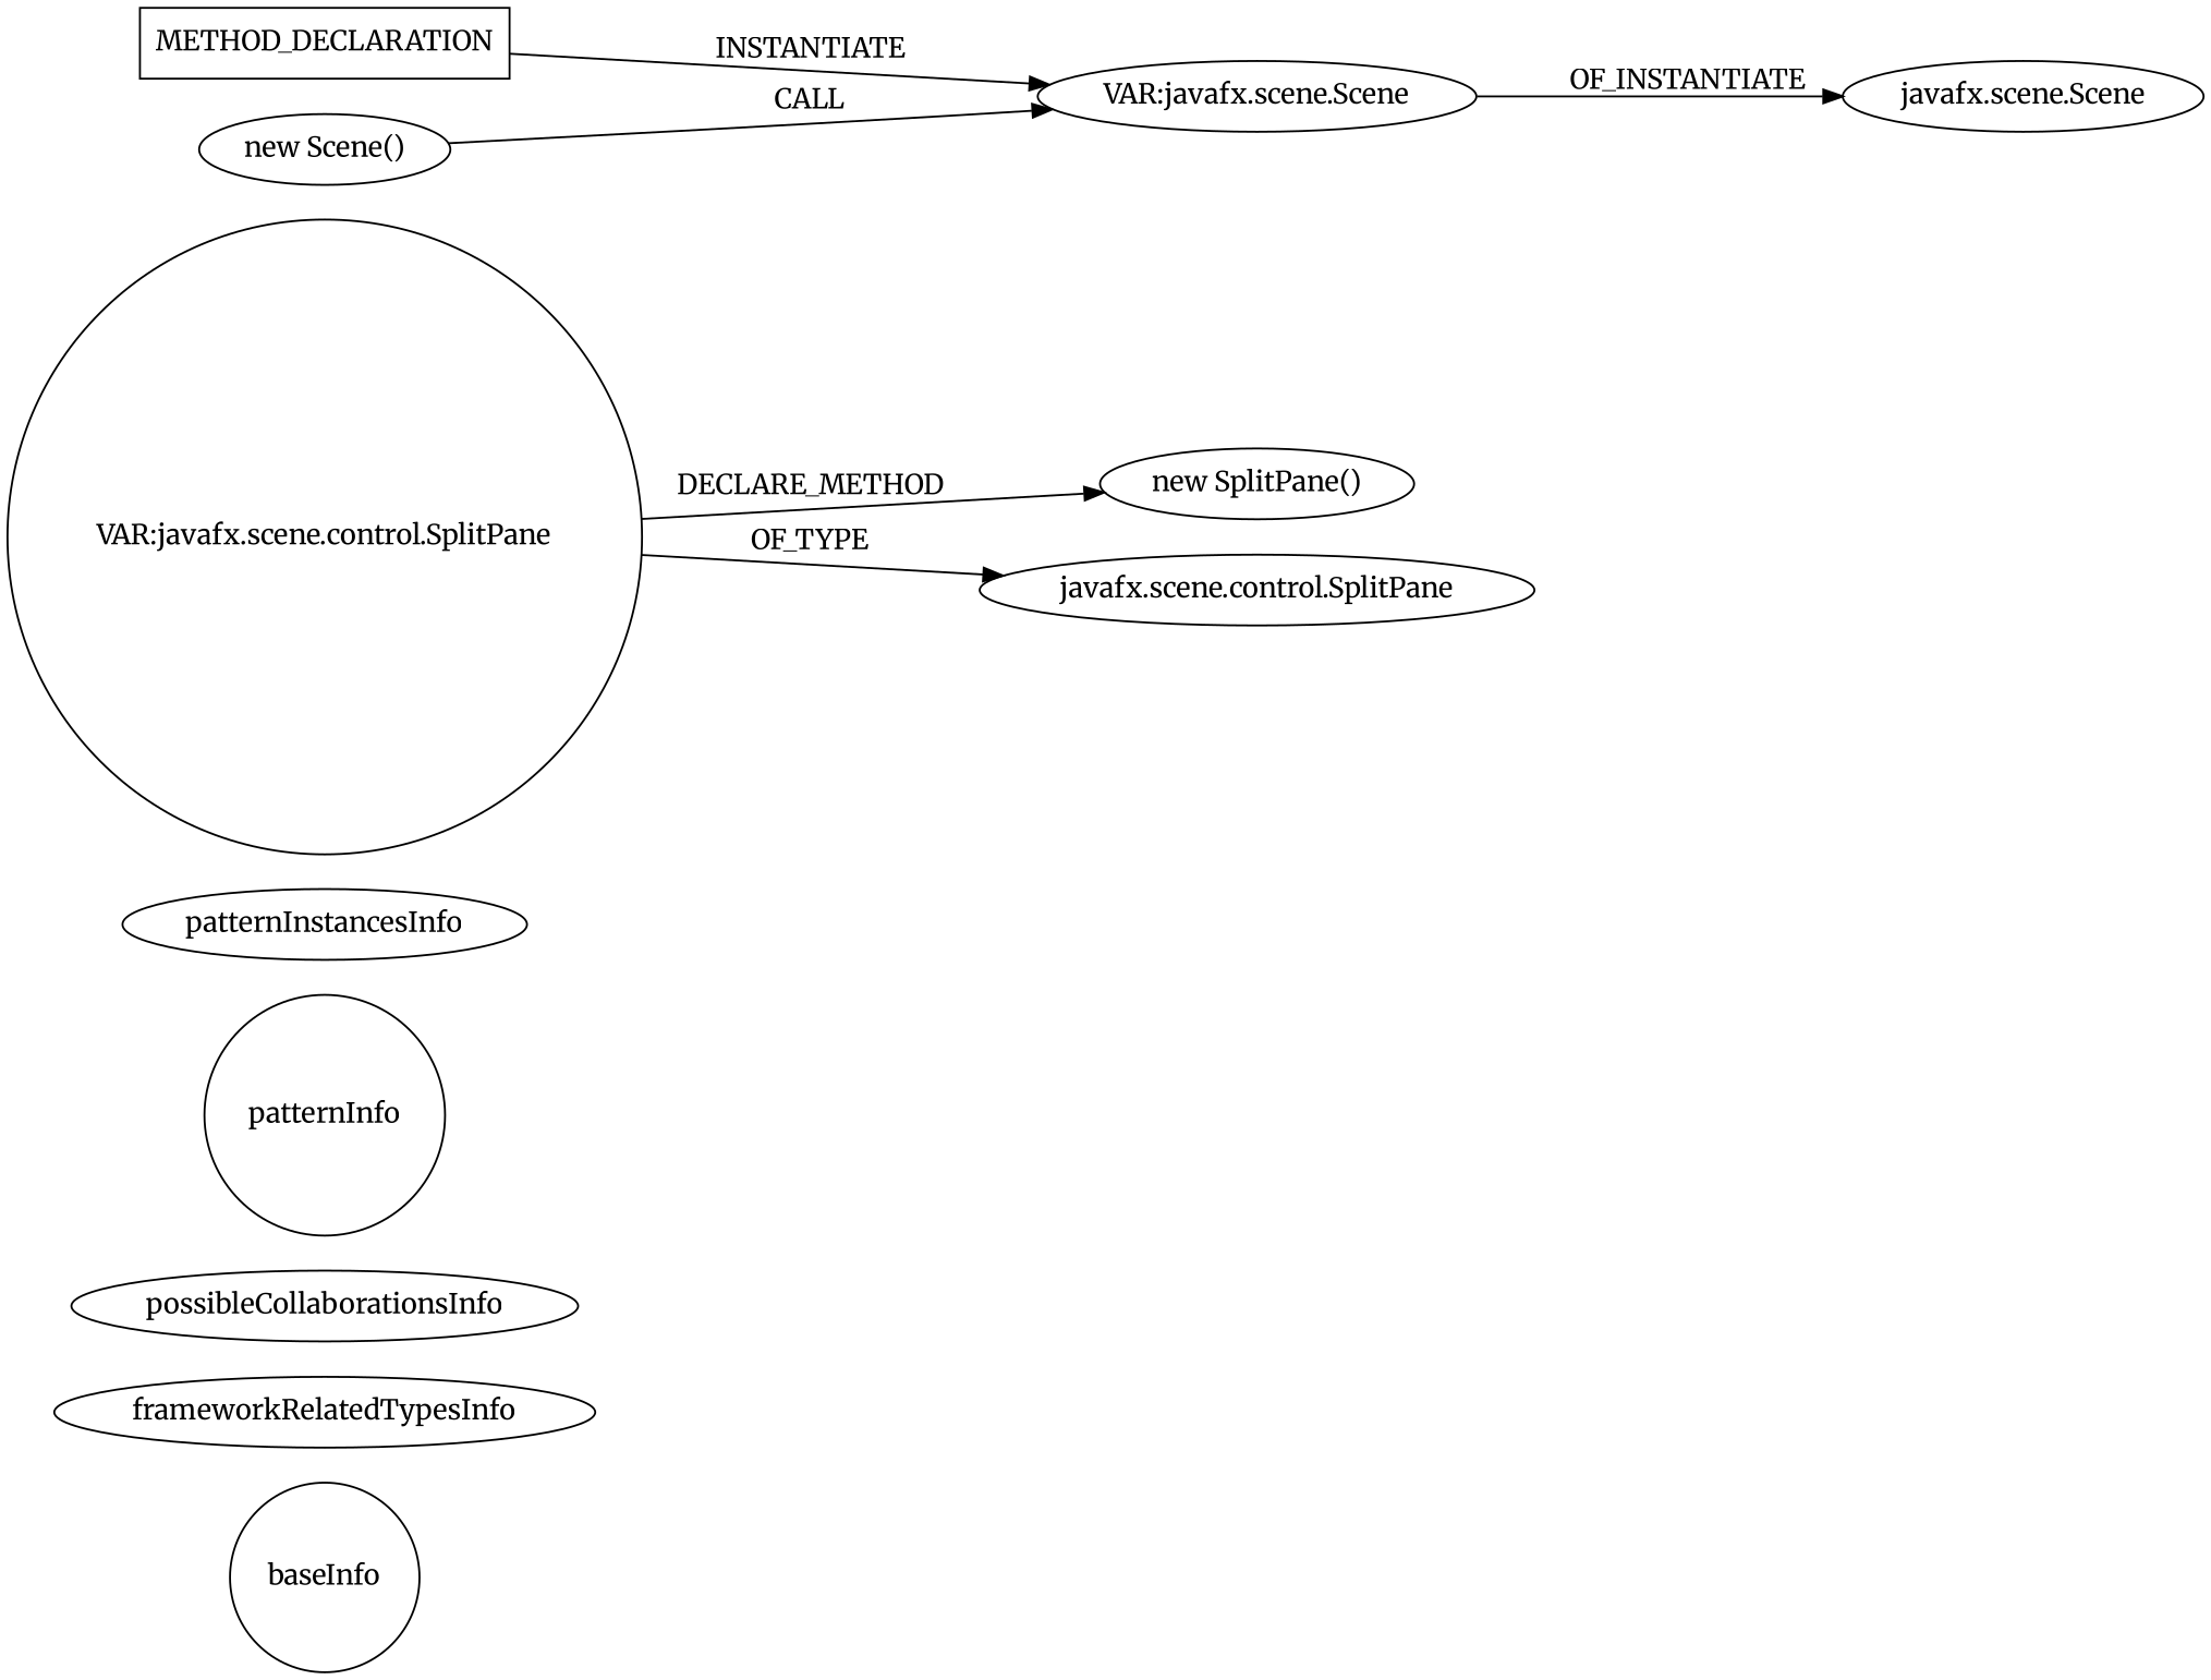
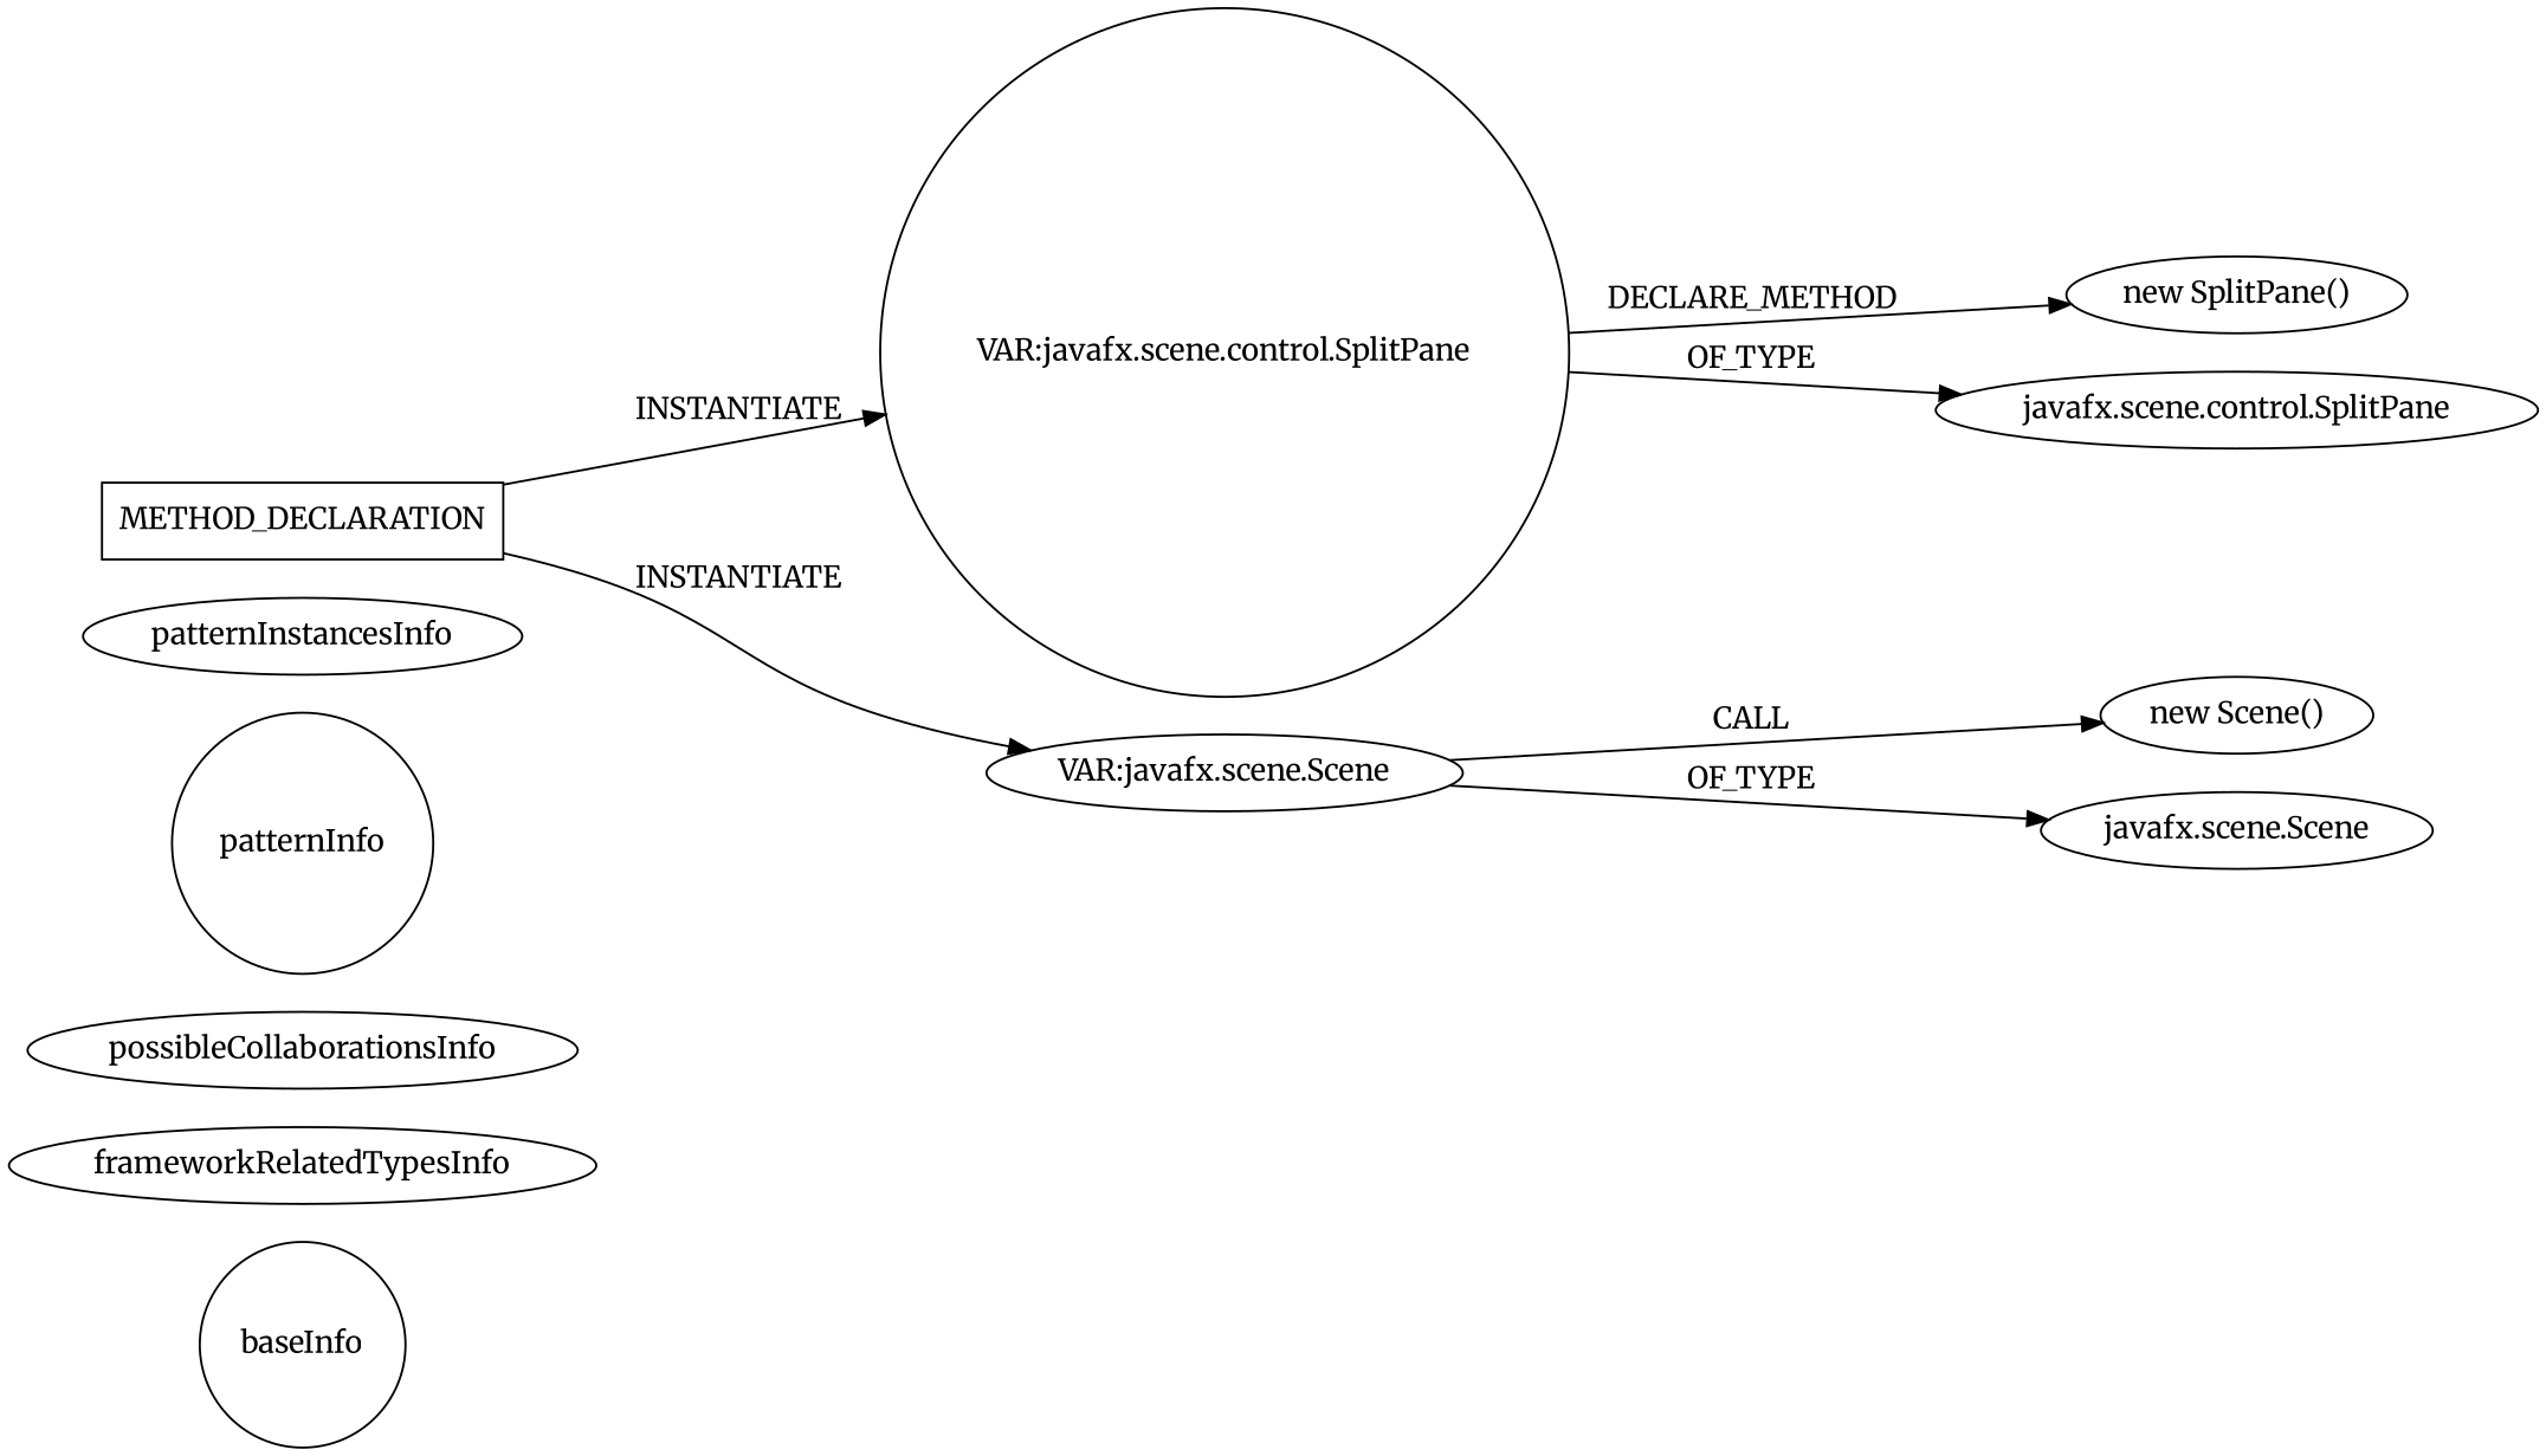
  digraph {
    fontname=Merriweather
    rankdir=LR
    node [fontname=Merriweather isFrameworkType=false]
    edge [fontname=Merriweather]
    baseInfo [category=pattern graphId=3328 isAnonymous=false possibleRelation=false shape=circle isFrameworkType=""]
    frameworkRelatedTypesInfo [isFrameworkType=""]
    possibleCollaborationsInfo [isFrameworkType=""]
    patternInfo [frequency=2.0 patternRootClient=0 shape=circle isFrameworkType=""]
    patternInstancesInfo [0="Clerenz-MyImageBrowser~/Clerenz-MyImageBrowser/MyImageBrowser-master/src/main/java/de/clemensloos/imagebrowser/gui/ImageBrowserFxGui.java~ImageBrowserFxGui~254" 1="cyberaka-fxddp_poc~/cyberaka-fxddp_poc/fxddp_poc-master/fxddp-gui/src/main/java/com/cyberaka/fxddp/gui/impl/MainViewController.java~MainViewController~2334" isFrameworkType=""]
    n6 [label="new SplitPane()" vertexType=CONSTRUCTOR_CALL]
    n7 [label="VAR:javafx.scene.control.SplitPane" shape=circle vertexType=VARIABLE_EXPRESION]
    n8 [label="javafx.scene.control.SplitPane" vertexType=FRAMEWORK_CLASS_TYPE]
    n9 [label=METHOD_DECLARATION shape=box vertexType=CLIENT_METHOD_DECLARATION]
    n10 [label="VAR:javafx.scene.Scene" shape=ellipse vertexType=VARIABLE_EXPRESION]
    n11 [label="new Scene()" vertexType=CONSTRUCTOR_CALL]
    n12 [label="javafx.scene.Scene" vertexType=FRAMEWORK_CLASS_TYPE]
    n7 -> n6 [label=DECLARE_METHOD]
    n7 -> n8 [label=OF_TYPE]
+   n9 -> n7 [label=INSTANTIATE]
    n9 -> n10 [label=INSTANTIATE]
-   n11 -> n10 [label=CALL]
-   n10 -> n12 [label=OF_INSTANTIATE]
+   n10 -> n11 [label=CALL]
+   n10 -> n12 [label=OF_TYPE]
  }
